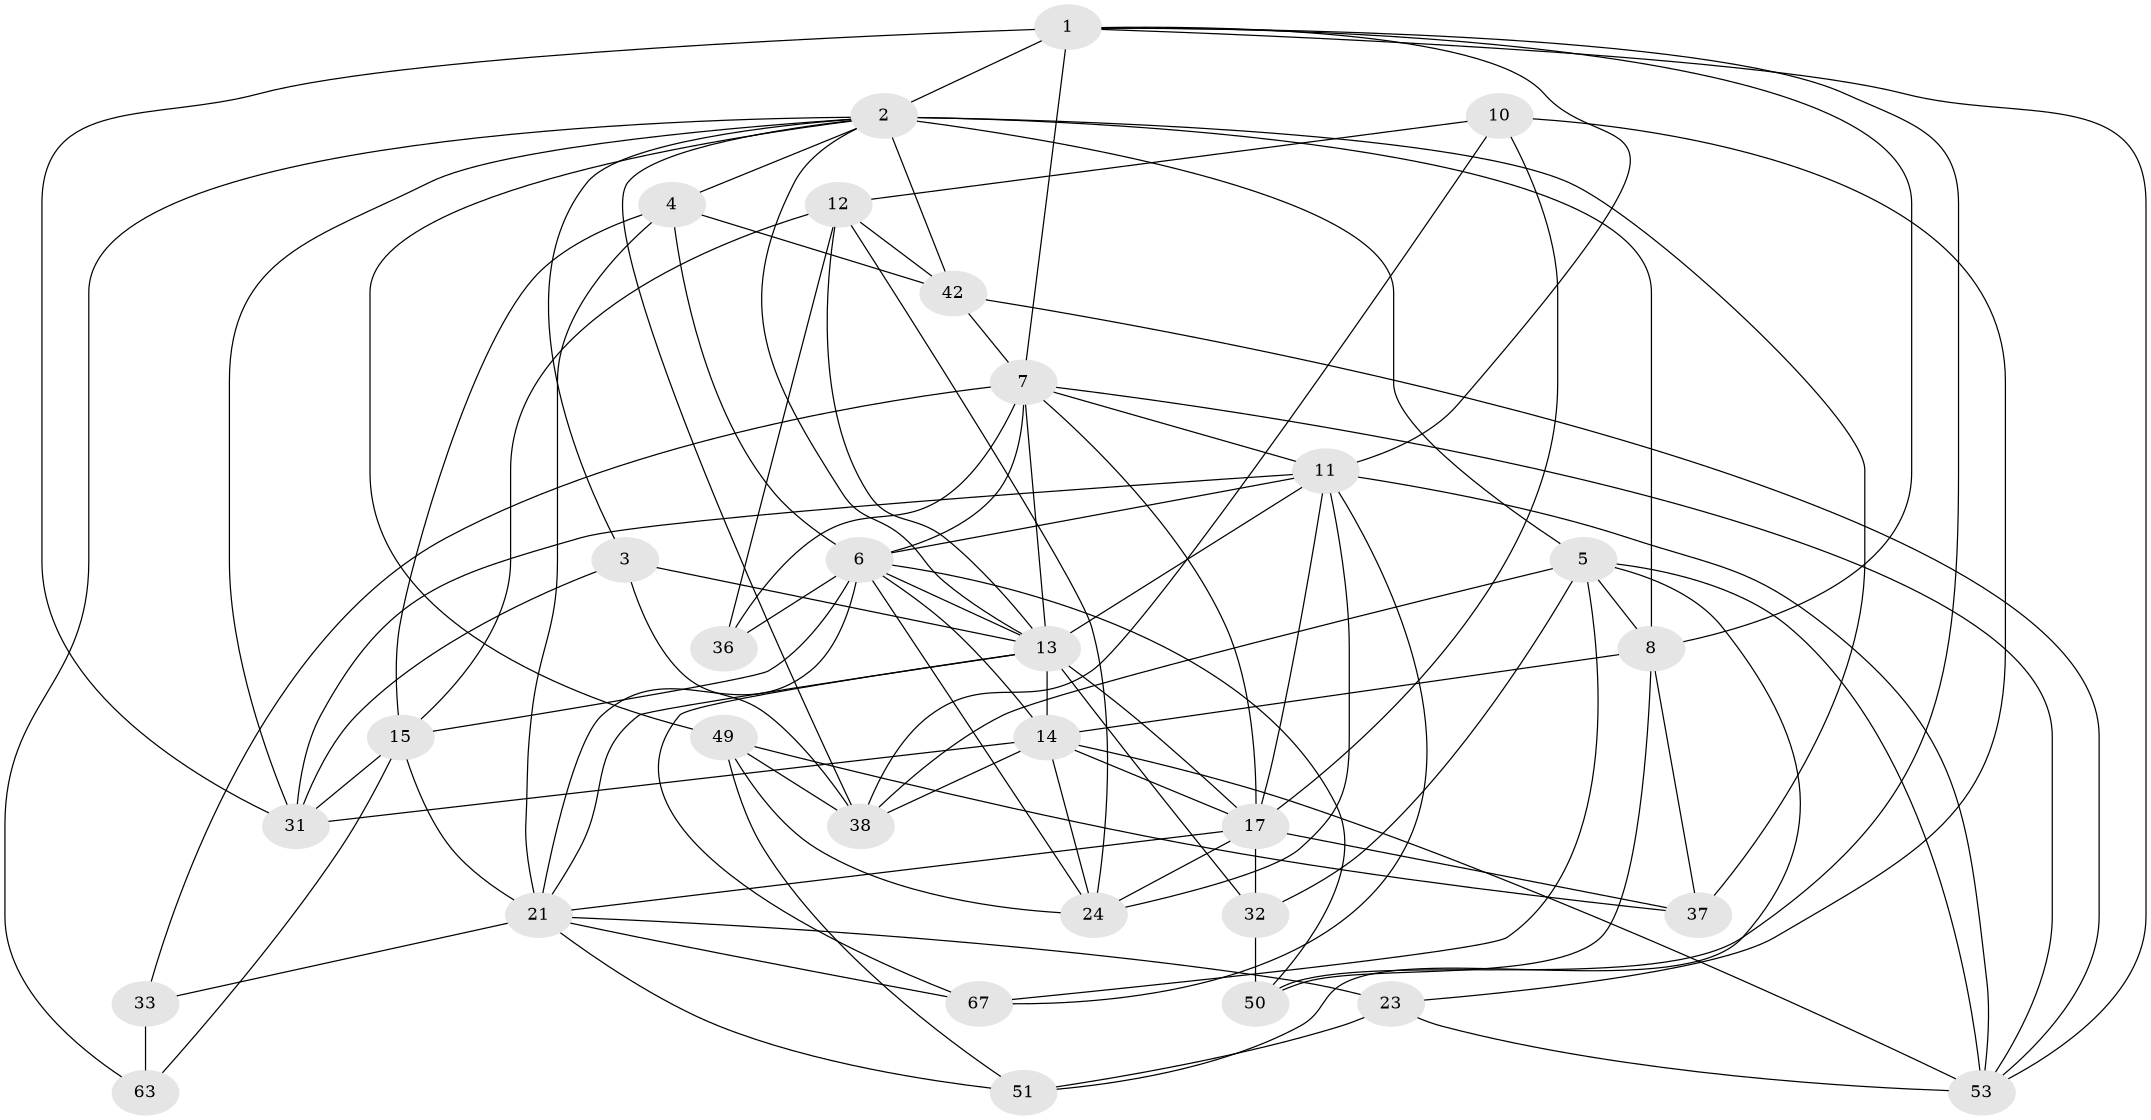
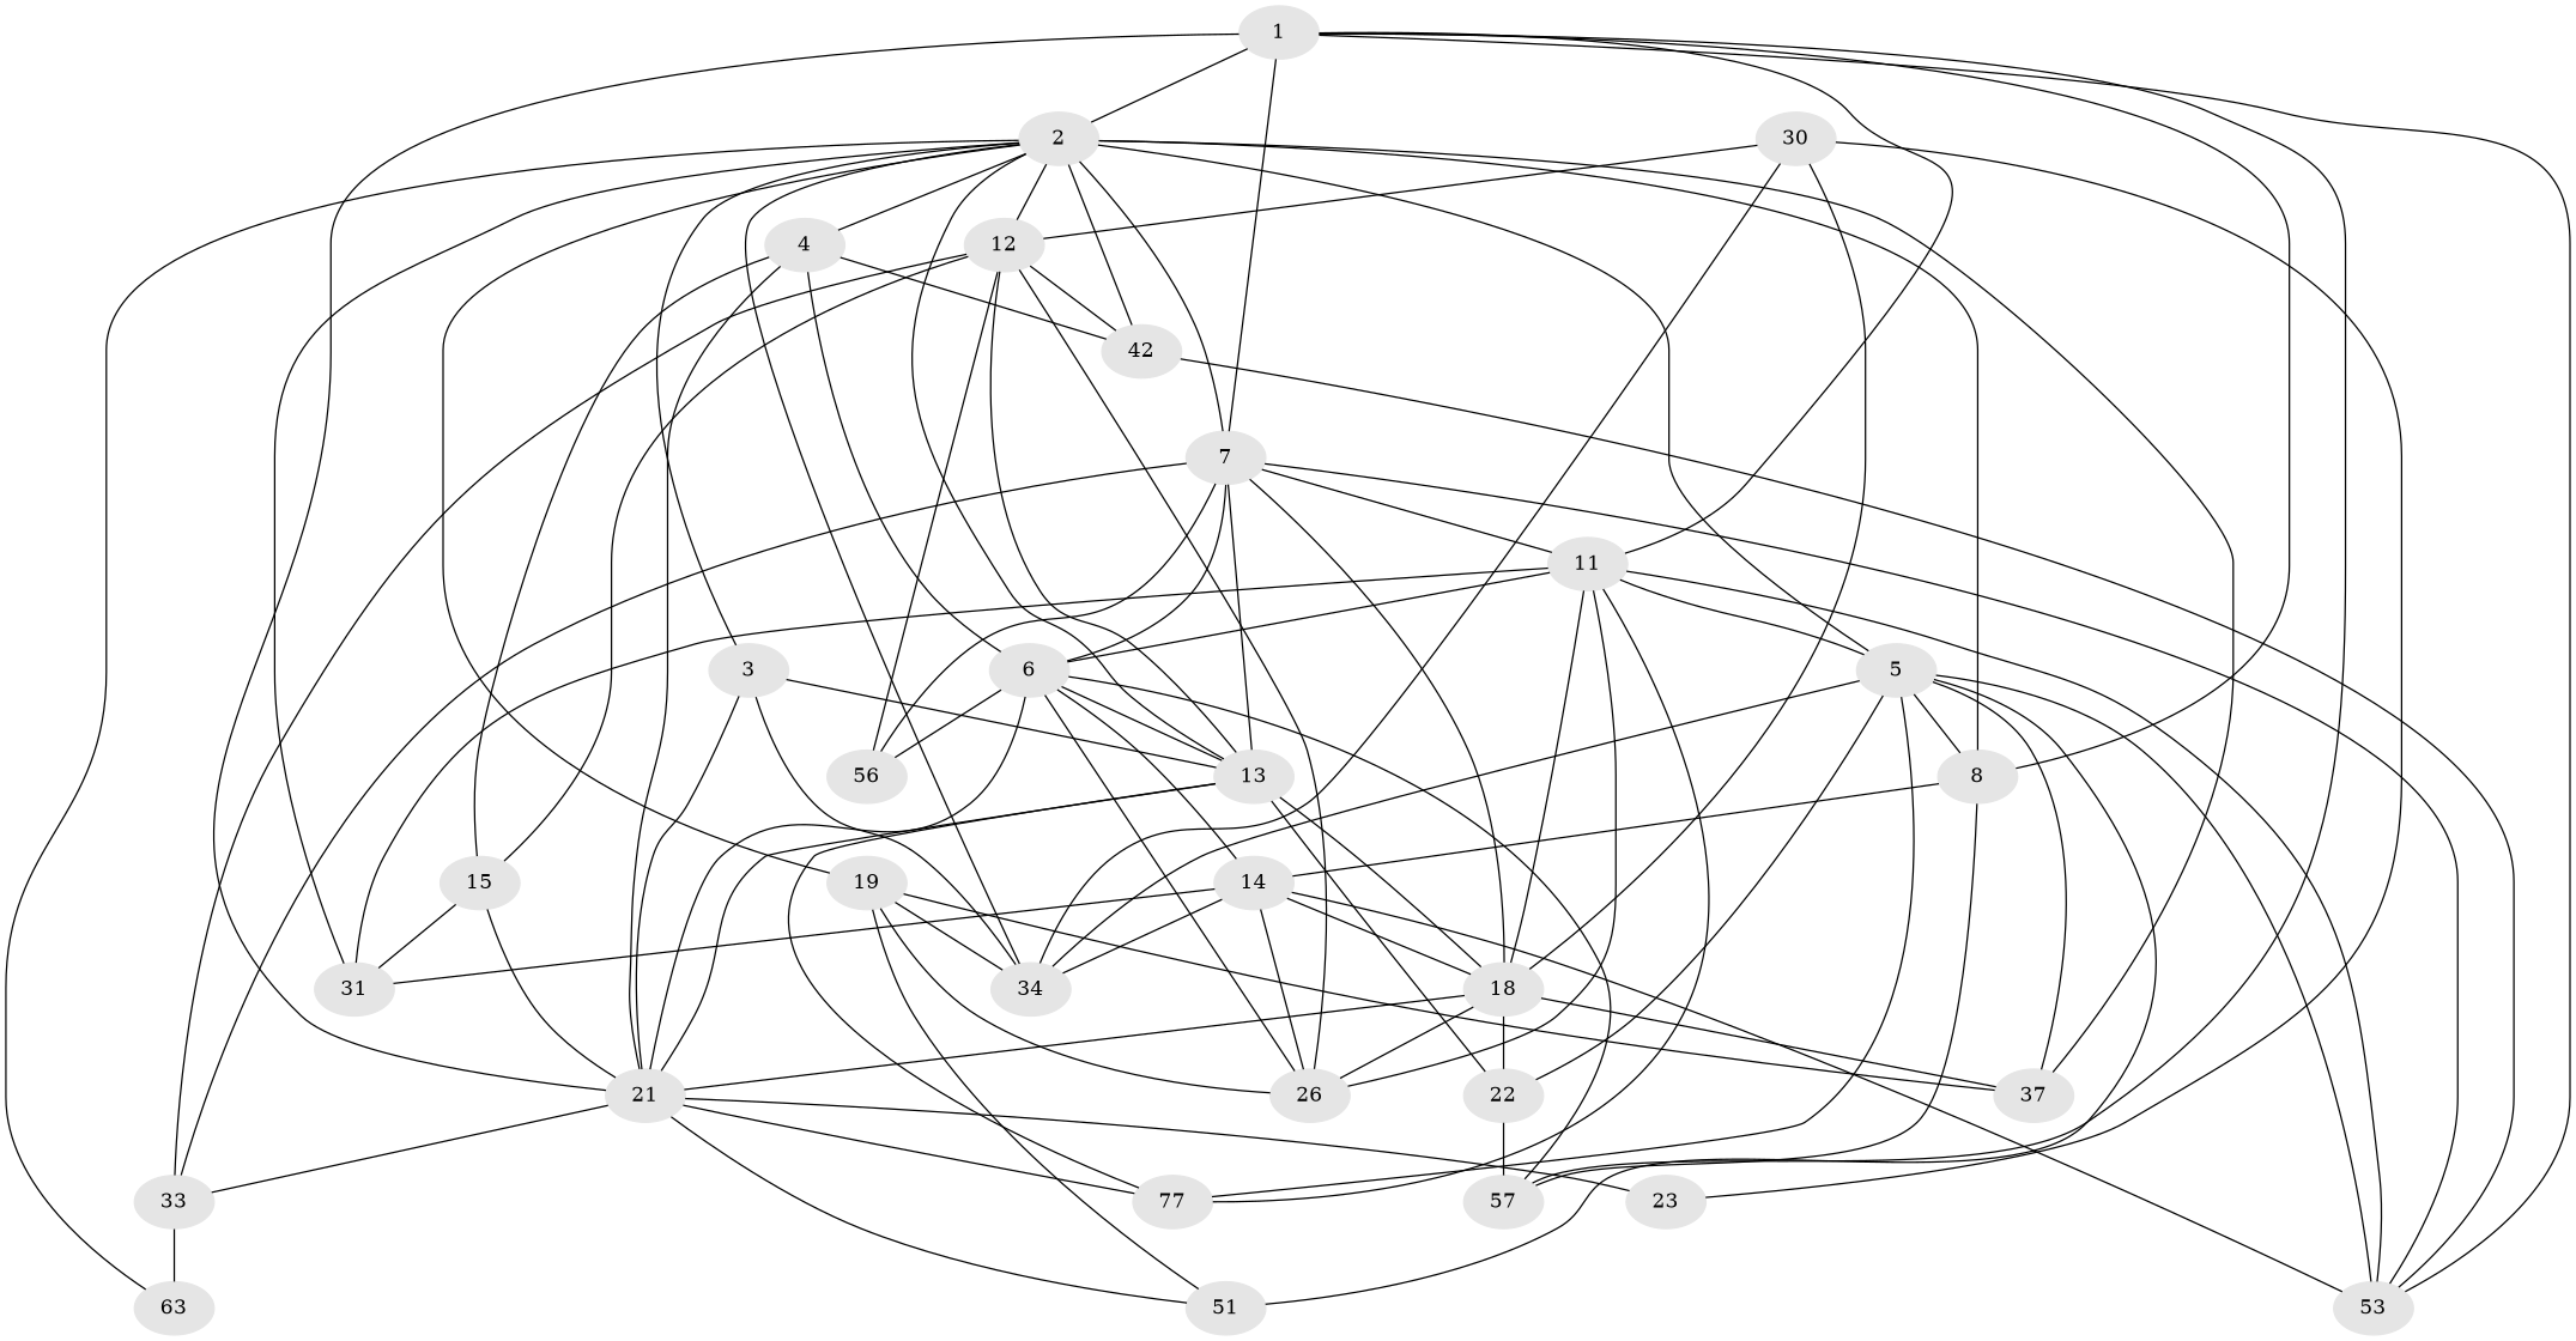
  graph {
    node [color=gray90 style=filled]
    1 [super="+60+16"]
    2 [super="+74+40+9+27"]
    7 [super="+50+44"]
    8 [super="+17"]
    11 [super="+38"]
    21 [super="+55+28+43"]
    53 [super="+72+61"]
-   57 [label=50]
+   57
    63
    3
    4 [super="+20"]
    5 [super="+46"]
    12 [super="+30+59"]
    13 [super="+65+26"]
-   19 [super="+58" label=49]
+   19 [super="+58"]
    31
-   34 [super="+73" label=38]
+   34 [super="+73"]
    37
    42
    6 [super="+49+52"]
    15 [super="+45+22"]
    14 [super="+69+36"]
-   24 [super="+25"]
-   56 [label=36]
-   18 [super="+71+76+35+29" label=17]
+   24 [super="+25" label=26]
+   56
+   18 [super="+71+76+35+29"]
    33
-   67
+   67 [label=77]
    51
    23
-   32
-   10
+   32 [label=22]
+   10 [label=30]
    1 -- 2 [weight=2]
    1 -- 7
    1 -- 8
    1 -- 11
-   1 -- 31
+   1 -- 21
    1 -- 53
    1 -- 57
-   42 -- 7 [weight=2]
+   2 -- 7 [weight=2]
    2 -- 8
    2 -- 63
    2 -- 3
    2 -- 4
    2 -- 5 [weight=2]
+   2 -- 12
    2 -- 13
    2 -- 19 [weight=2]
    2 -- 31
    2 -- 34
    2 -- 37
    2 -- 42
    7 -- 11
    7 -- 53
    7 -- 13
    7 -- 56
    7 -- 18
    7 -- 33
    8 -- 57
-   8 -- 37
+   5 -- 37
    8 -- 14
    11 -- 53
-   11 -- 13
+   11 -- 5
    11 -- 31
    11 -- 6
    11 -- 24
    11 -- 18
    11 -- 67
    21 -- 33
    21 -- 67
    21 -- 51
    21 -- 23
-   3 -- 31
+   3 -- 21
    3 -- 13
    3 -- 34
    4 -- 21
    4 -- 42
    4 -- 6
    4 -- 15 [weight=2]
    5 -- 8
    5 -- 53
    5 -- 34
    5 -- 67
    5 -- 51
    5 -- 32
    12 -- 13
    12 -- 42
    12 -- 15
    12 -- 24
    12 -- 56 [weight=2]
+   12 -- 33
    13 -- 21
-   13 -- 14 [weight=2]
    13 -- 18
    13 -- 67
    13 -- 32
    19 -- 34
    19 -- 37
    19 -- 24
    19 -- 51
    42 -- 53
    6 -- 7
    6 -- 21
    6 -- 57
    6 -- 13
-   6 -- 15
    6 -- 14
    6 -- 24
    6 -- 56
    15 -- 21 [weight=2]
-   15 -- 63
    15 -- 31
    14 -- 53 [weight=2]
    14 -- 31
    14 -- 34
    14 -- 24
    14 -- 18 [weight=2]
    18 -- 21
    18 -- 37
    18 -- 24
    18 -- 32
    33 -- 63
-   23 -- 53
-   23 -- 51
    32 -- 57
    10 -- 12
    10 -- 34
    10 -- 18
    10 -- 23
  }
